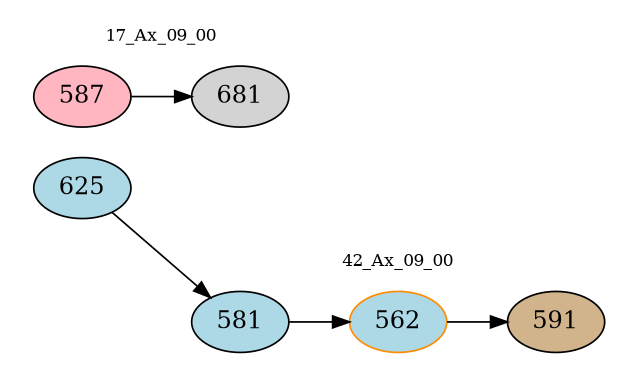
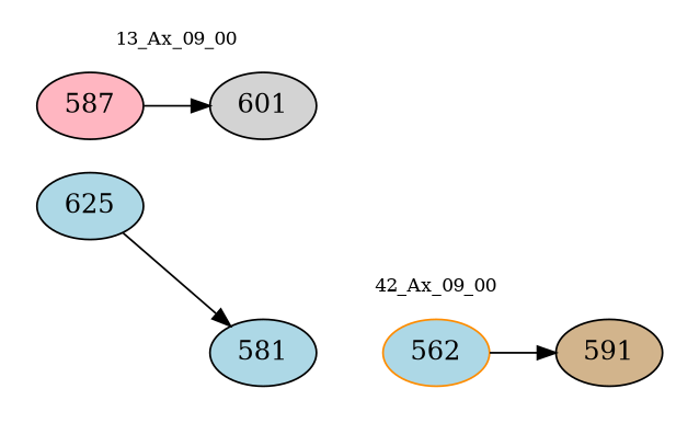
  digraph {
    rankdir=LR
    node [color=black fillcolor=lightblue style=filled]
    edge [color=black]
    n1 [label=581]
    n2 [color=darkorange label=562]
    n3 [fillcolor=tan label=591]
    n4 [label=625]
    n5 [fillcolor=lightpink label=587]
-   n6 [fillcolor=lightgrey label=681]
+   n6 [fillcolor=lightgrey label=601]
    subgraph cluster_1 {
      color=white
      fontsize=10
      label="42_Ax_09_00"
      n1
      n2
      n3
    }
    subgraph cluster_2 {
      color=white
      fontsize=10
-     label="17_Ax_09_00"
+     label="13_Ax_09_00"
      n4
      n5
      n6
    }
-   n1 -> n2
    n2 -> n3
    n4 -> n1
    n5 -> n6
  }
